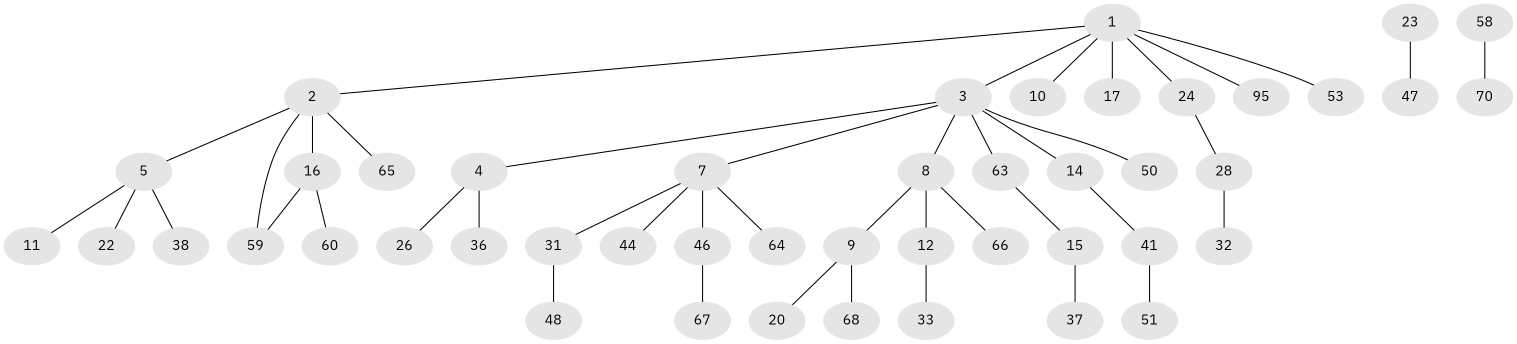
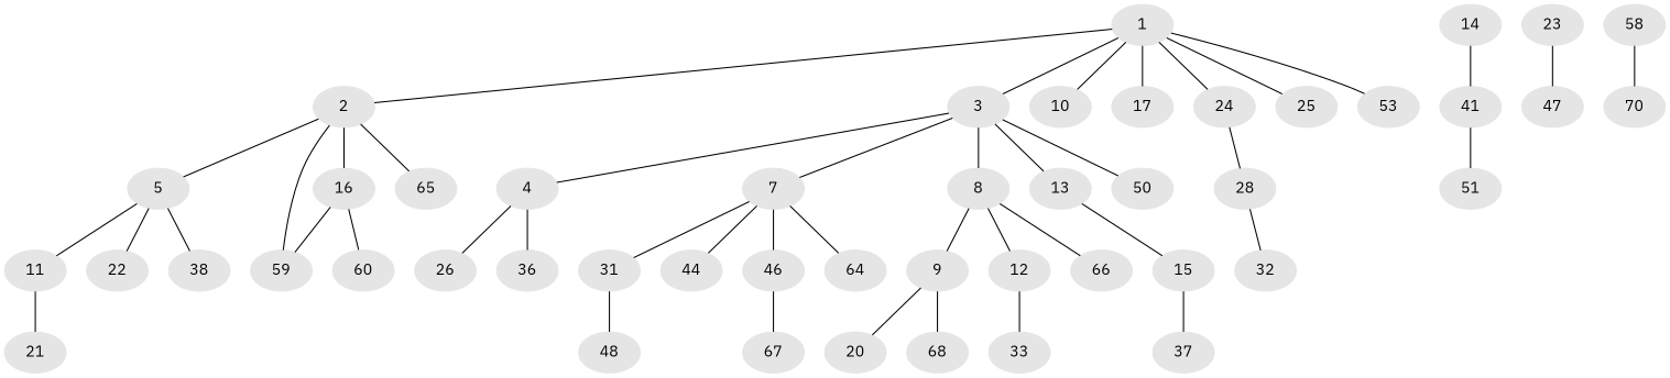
  graph {
    fontname="IBM Plex Sans"
    node [color=gray90 fontname="IBM Plex Sans" style=filled]
    edge [fontname="IBM Plex Sans"]
    1 [super="+35"]
    2 [super="+19"]
    3 [super="+6"]
    10 [super="+29"]
    17
    24
-   25 [label=95]
+   25
    53
    5
    16 [super="+34"]
    59 [super="+62"]
    65
    4 [super="+71"]
    7 [super="+54"]
    8
-   13 [super="+63" label=63]
+   13 [super="+63"]
    14 [super="+30"]
    50
    28 [super="+56"]
    11 [super="+45"]
    22 [super="+42"]
    38 [super="+47"]
    60
    26 [super="+52"]
    36
    31 [super="+49"]
    44
    46 [super="+57"]
    64
    9 [super="+61"]
    12
    66 [super="+69"]
    15 [super="+18"]
    41 [super="+55"]
+   21
    48
    67
    20
    68
    33 [super="+40"]
    37
    23 [super="+43"]
    n43 [label=47 super="+39"]
    51
    58
    70
    32
    1 -- 2
    1 -- 3
    1 -- 10
    1 -- 17
    1 -- 24
    1 -- 25
    1 -- 53
    2 -- 5
    2 -- 16
    2 -- 59
    2 -- 65
    3 -- 4
    3 -- 7
    3 -- 8
    3 -- 13
-   3 -- 14
    3 -- 50
    24 -- 28
    5 -- 11
    5 -- 22
    5 -- 38
    16 -- 59
    16 -- 60
    4 -- 26
    4 -- 36
    7 -- 31
    7 -- 44
    7 -- 46
    7 -- 64
    8 -- 9
    8 -- 12
    8 -- 66
    13 -- 15
    14 -- 41
    28 -- 32
+   11 -- 21
    31 -- 48
    46 -- 67
    9 -- 20
    9 -- 68
    12 -- 33
    15 -- 37
    41 -- 51
    23 -- n43
    58 -- 70
  }
